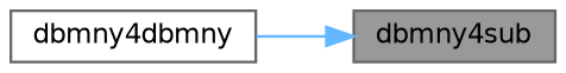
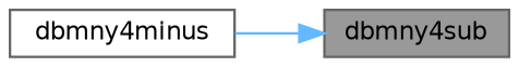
  digraph {
    rankdir=RL
    node [fontname=Helvetica fontsize=10 shape=box style=filled]
    n1 [color=gray40 fillcolor=grey60 fontcolor=black height=0.2 label=dbmny4sub width=0.4]
-   n2 [color=grey40 fillcolor=white height=0.2 label=dbmny4dbmny width=0.4]
+   n2 [color=grey40 fillcolor=white height=0.2 label=dbmny4minus width=0.4]
    n1 -> n2 [color=steelblue1 dir=back fontname=Helvetica fontsize=10 labelfontname=Helvetica labelfontsize=10 style=solid]
  }
